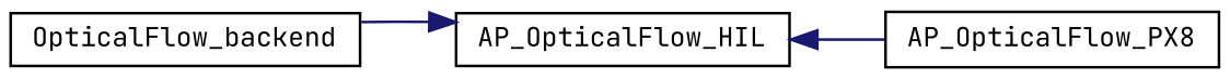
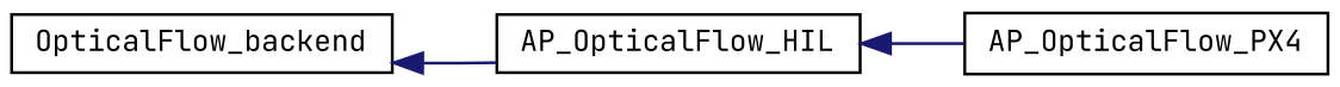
  digraph {
    fontname="JetBrains Mono"
    rankdir=LR
    node [color=black fillcolor=white fontname="JetBrains Mono" fontsize=10 shape=record style=filled]
    edge [color=midnightblue dir=back fontname="JetBrains Mono" fontsize=10 labelfontname=Helvetica labelfontsize=10 style=solid]
    n1 [height=0.2 label=OpticalFlow_backend width=0.4]
    n2 [height=0.2 label=AP_OpticalFlow_HIL width=0.4]
-   n3 [height=0.2 label=AP_OpticalFlow_PX8 width=0.4]
-   n2 -> n1
+   n3 [height=0.2 label=AP_OpticalFlow_PX4 width=0.4]
+   n1 -> n2
    n2 -> n3
  }
